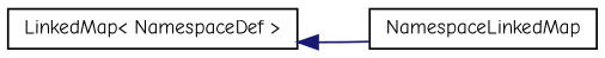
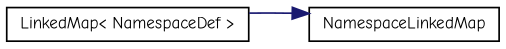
  digraph {
    rankdir=LR
    fontname="Comic Neue"
    node [color=black fillcolor=white fontname="Comic Neue" fontsize=10 shape=record style=filled]
    n1 [height=0.2 label="LinkedMap\< NamespaceDef \>" width=0.4]
    n2 [height=0.2 label=NamespaceLinkedMap width=0.4]
-   n1 -> n2 [color=midnightblue dir=back fontname="Comic Neue" fontsize=10 labelfontname=Helvetica labelfontsize=10 style=solid]
+   n2 -> n1 [color=midnightblue dir=back fontname="Comic Neue" fontsize=10 labelfontname=Helvetica labelfontsize=10 style=solid]
  }
